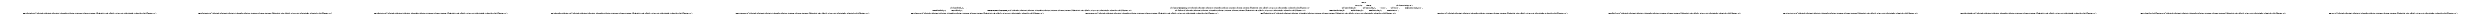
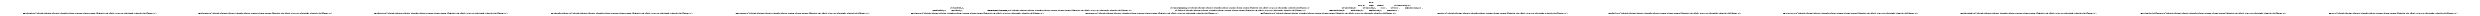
  digraph {
    n1 [label=<(METHOD,&lt;clinit&gt;)>]
    n2 [label=<(BLOCK,&lt;empty&gt;,&lt;empty&gt;)>]
    n3 [label=<(MODIFIER,STATIC)>]
+   n4 [label=<(METHOD_RETURN,void)>]
    n5 [label=<(&lt;operator&gt;.assignment,boolean filtertrace = true)<SUB>83</SUB>>]
    n6 [label=<(&lt;operator&gt;.assignment,String[] DEFAULT_TRACE_FILTERS = new String[] { &quot;junit.framework.TestCase&quot;, &quot;junit.framework.TestResult&quot;, &quot;junit.framework.TestSuite&quot;, // don't filter AssertionFailure\012&quot;junit.framework.Assert.&quot;, &quot;junit.swingui.TestRunner&quot;, &quot;junit.awtui.TestRunner&quot;, &quot;junit.textui.TestRunner&quot;, &quot;java.lang.reflect.Method.invoke(&quot;, &quot;sun.reflect.&quot;, &quot;org.apache.tools.ant.&quot;, // JUnit 4 support:\012&quot;org.junit.&quot;, &quot;junit.framework.JUnit4TestAdapter&quot;, // See wrapListener for reason:\012&quot;Caused by: java.lang.AssertionError&quot;, &quot; more&quot; })<SUB>97</SUB>>]
    n7 [label=<(&lt;operator&gt;.assignment,boolean multipleTests = false)<SUB>147</SUB>>]
    n8 [label=<(&lt;operator&gt;.assignment,String crashFile = null)<SUB>162</SUB>>]
    n9 [label=<(&lt;init&gt;,new Vector())<SUB>776</SUB>>]
    n10 [label=<(&lt;operator&gt;.alloc,new Vector())<SUB>776</SUB>>]
    n11 [label=<(IDENTIFIER,filtertrace,boolean filtertrace = true)<SUB>83</SUB>>]
    n12 [label=<(LITERAL,true,boolean filtertrace = true)<SUB>83</SUB>>]
    n13 [label=<(IDENTIFIER,DEFAULT_TRACE_FILTERS,String[] DEFAULT_TRACE_FILTERS = new String[] { &quot;junit.framework.TestCase&quot;, &quot;junit.framework.TestResult&quot;, &quot;junit.framework.TestSuite&quot;, // don't filter AssertionFailure\012&quot;junit.framework.Assert.&quot;, &quot;junit.swingui.TestRunner&quot;, &quot;junit.awtui.TestRunner&quot;, &quot;junit.textui.TestRunner&quot;, &quot;java.lang.reflect.Method.invoke(&quot;, &quot;sun.reflect.&quot;, &quot;org.apache.tools.ant.&quot;, // JUnit 4 support:\012&quot;org.junit.&quot;, &quot;junit.framework.JUnit4TestAdapter&quot;, // See wrapListener for reason:\012&quot;Caused by: java.lang.AssertionError&quot;, &quot; more&quot; })<SUB>97</SUB>>]
    n14 [label=<(&lt;operator&gt;.arrayInitializer,new String[] { &quot;junit.framework.TestCase&quot;, &quot;junit.framework.TestResult&quot;, &quot;junit.framework.TestSuite&quot;, // don't filter AssertionFailure\012&quot;junit.framework.Assert.&quot;, &quot;junit.swingui.TestRunner&quot;, &quot;junit.awtui.TestRunner&quot;, &quot;junit.textui.TestRunner&quot;, &quot;java.lang.reflect.Method.invoke(&quot;, &quot;sun.reflect.&quot;, &quot;org.apache.tools.ant.&quot;, // JUnit 4 support:\012&quot;org.junit.&quot;, &quot;junit.framework.JUnit4TestAdapter&quot;, // See wrapListener for reason:\012&quot;Caused by: java.lang.AssertionError&quot;, &quot; more&quot; })<SUB>97</SUB>>]
    n15 [label=<(IDENTIFIER,multipleTests,boolean multipleTests = false)<SUB>147</SUB>>]
    n16 [label=<(LITERAL,false,boolean multipleTests = false)<SUB>147</SUB>>]
    n17 [label=<(IDENTIFIER,crashFile,String crashFile = null)<SUB>162</SUB>>]
    n18 [label=<(&lt;operator&gt;.assignment,Vector fromCmdLine = new Vector())<SUB>776</SUB>>]
    n19 [label=<(IDENTIFIER,fromCmdLine,Vector fromCmdLine = new Vector())<SUB>776</SUB>>]
    n20 [label=<(IDENTIFIER,fromCmdLine,new Vector())<SUB>776</SUB>>]
    n21 [label=<(LITERAL,&quot;junit.framework.TestCase&quot;,new String[] { &quot;junit.framework.TestCase&quot;, &quot;junit.framework.TestResult&quot;, &quot;junit.framework.TestSuite&quot;, // don't filter AssertionFailure\012&quot;junit.framework.Assert.&quot;, &quot;junit.swingui.TestRunner&quot;, &quot;junit.awtui.TestRunner&quot;, &quot;junit.textui.TestRunner&quot;, &quot;java.lang.reflect.Method.invoke(&quot;, &quot;sun.reflect.&quot;, &quot;org.apache.tools.ant.&quot;, // JUnit 4 support:\012&quot;org.junit.&quot;, &quot;junit.framework.JUnit4TestAdapter&quot;, // See wrapListener for reason:\012&quot;Caused by: java.lang.AssertionError&quot;, &quot; more&quot; })<SUB>98</SUB>>]
    n22 [label=<(LITERAL,&quot;junit.framework.TestResult&quot;,new String[] { &quot;junit.framework.TestCase&quot;, &quot;junit.framework.TestResult&quot;, &quot;junit.framework.TestSuite&quot;, // don't filter AssertionFailure\012&quot;junit.framework.Assert.&quot;, &quot;junit.swingui.TestRunner&quot;, &quot;junit.awtui.TestRunner&quot;, &quot;junit.textui.TestRunner&quot;, &quot;java.lang.reflect.Method.invoke(&quot;, &quot;sun.reflect.&quot;, &quot;org.apache.tools.ant.&quot;, // JUnit 4 support:\012&quot;org.junit.&quot;, &quot;junit.framework.JUnit4TestAdapter&quot;, // See wrapListener for reason:\012&quot;Caused by: java.lang.AssertionError&quot;, &quot; more&quot; })<SUB>99</SUB>>]
    n23 [label=<(LITERAL,&quot;junit.framework.TestSuite&quot;,new String[] { &quot;junit.framework.TestCase&quot;, &quot;junit.framework.TestResult&quot;, &quot;junit.framework.TestSuite&quot;, // don't filter AssertionFailure\012&quot;junit.framework.Assert.&quot;, &quot;junit.swingui.TestRunner&quot;, &quot;junit.awtui.TestRunner&quot;, &quot;junit.textui.TestRunner&quot;, &quot;java.lang.reflect.Method.invoke(&quot;, &quot;sun.reflect.&quot;, &quot;org.apache.tools.ant.&quot;, // JUnit 4 support:\012&quot;org.junit.&quot;, &quot;junit.framework.JUnit4TestAdapter&quot;, // See wrapListener for reason:\012&quot;Caused by: java.lang.AssertionError&quot;, &quot; more&quot; })<SUB>100</SUB>>]
    n24 [label=<(LITERAL,// don't filter AssertionFailure\012&quot;junit.framework.Assert.&quot;,new String[] { &quot;junit.framework.TestCase&quot;, &quot;junit.framework.TestResult&quot;, &quot;junit.framework.TestSuite&quot;, // don't filter AssertionFailure\012&quot;junit.framework.Assert.&quot;, &quot;junit.swingui.TestRunner&quot;, &quot;junit.awtui.TestRunner&quot;, &quot;junit.textui.TestRunner&quot;, &quot;java.lang.reflect.Method.invoke(&quot;, &quot;sun.reflect.&quot;, &quot;org.apache.tools.ant.&quot;, // JUnit 4 support:\012&quot;org.junit.&quot;, &quot;junit.framework.JUnit4TestAdapter&quot;, // See wrapListener for reason:\012&quot;Caused by: java.lang.AssertionError&quot;, &quot; more&quot; })<SUB>101</SUB>>]
    n25 [label=<(LITERAL,&quot;junit.swingui.TestRunner&quot;,new String[] { &quot;junit.framework.TestCase&quot;, &quot;junit.framework.TestResult&quot;, &quot;junit.framework.TestSuite&quot;, // don't filter AssertionFailure\012&quot;junit.framework.Assert.&quot;, &quot;junit.swingui.TestRunner&quot;, &quot;junit.awtui.TestRunner&quot;, &quot;junit.textui.TestRunner&quot;, &quot;java.lang.reflect.Method.invoke(&quot;, &quot;sun.reflect.&quot;, &quot;org.apache.tools.ant.&quot;, // JUnit 4 support:\012&quot;org.junit.&quot;, &quot;junit.framework.JUnit4TestAdapter&quot;, // See wrapListener for reason:\012&quot;Caused by: java.lang.AssertionError&quot;, &quot; more&quot; })<SUB>102</SUB>>]
    n26 [label=<(LITERAL,&quot;junit.awtui.TestRunner&quot;,new String[] { &quot;junit.framework.TestCase&quot;, &quot;junit.framework.TestResult&quot;, &quot;junit.framework.TestSuite&quot;, // don't filter AssertionFailure\012&quot;junit.framework.Assert.&quot;, &quot;junit.swingui.TestRunner&quot;, &quot;junit.awtui.TestRunner&quot;, &quot;junit.textui.TestRunner&quot;, &quot;java.lang.reflect.Method.invoke(&quot;, &quot;sun.reflect.&quot;, &quot;org.apache.tools.ant.&quot;, // JUnit 4 support:\012&quot;org.junit.&quot;, &quot;junit.framework.JUnit4TestAdapter&quot;, // See wrapListener for reason:\012&quot;Caused by: java.lang.AssertionError&quot;, &quot; more&quot; })<SUB>103</SUB>>]
    n27 [label=<(LITERAL,&quot;junit.textui.TestRunner&quot;,new String[] { &quot;junit.framework.TestCase&quot;, &quot;junit.framework.TestResult&quot;, &quot;junit.framework.TestSuite&quot;, // don't filter AssertionFailure\012&quot;junit.framework.Assert.&quot;, &quot;junit.swingui.TestRunner&quot;, &quot;junit.awtui.TestRunner&quot;, &quot;junit.textui.TestRunner&quot;, &quot;java.lang.reflect.Method.invoke(&quot;, &quot;sun.reflect.&quot;, &quot;org.apache.tools.ant.&quot;, // JUnit 4 support:\012&quot;org.junit.&quot;, &quot;junit.framework.JUnit4TestAdapter&quot;, // See wrapListener for reason:\012&quot;Caused by: java.lang.AssertionError&quot;, &quot; more&quot; })<SUB>104</SUB>>]
    n28 [label=<(LITERAL,&quot;java.lang.reflect.Method.invoke(&quot;,new String[] { &quot;junit.framework.TestCase&quot;, &quot;junit.framework.TestResult&quot;, &quot;junit.framework.TestSuite&quot;, // don't filter AssertionFailure\012&quot;junit.framework.Assert.&quot;, &quot;junit.swingui.TestRunner&quot;, &quot;junit.awtui.TestRunner&quot;, &quot;junit.textui.TestRunner&quot;, &quot;java.lang.reflect.Method.invoke(&quot;, &quot;sun.reflect.&quot;, &quot;org.apache.tools.ant.&quot;, // JUnit 4 support:\012&quot;org.junit.&quot;, &quot;junit.framework.JUnit4TestAdapter&quot;, // See wrapListener for reason:\012&quot;Caused by: java.lang.AssertionError&quot;, &quot; more&quot; })<SUB>105</SUB>>]
    n29 [label=<(LITERAL,&quot;sun.reflect.&quot;,new String[] { &quot;junit.framework.TestCase&quot;, &quot;junit.framework.TestResult&quot;, &quot;junit.framework.TestSuite&quot;, // don't filter AssertionFailure\012&quot;junit.framework.Assert.&quot;, &quot;junit.swingui.TestRunner&quot;, &quot;junit.awtui.TestRunner&quot;, &quot;junit.textui.TestRunner&quot;, &quot;java.lang.reflect.Method.invoke(&quot;, &quot;sun.reflect.&quot;, &quot;org.apache.tools.ant.&quot;, // JUnit 4 support:\012&quot;org.junit.&quot;, &quot;junit.framework.JUnit4TestAdapter&quot;, // See wrapListener for reason:\012&quot;Caused by: java.lang.AssertionError&quot;, &quot; more&quot; })<SUB>106</SUB>>]
    n30 [label=<(LITERAL,&quot;org.apache.tools.ant.&quot;,new String[] { &quot;junit.framework.TestCase&quot;, &quot;junit.framework.TestResult&quot;, &quot;junit.framework.TestSuite&quot;, // don't filter AssertionFailure\012&quot;junit.framework.Assert.&quot;, &quot;junit.swingui.TestRunner&quot;, &quot;junit.awtui.TestRunner&quot;, &quot;junit.textui.TestRunner&quot;, &quot;java.lang.reflect.Method.invoke(&quot;, &quot;sun.reflect.&quot;, &quot;org.apache.tools.ant.&quot;, // JUnit 4 support:\012&quot;org.junit.&quot;, &quot;junit.framework.JUnit4TestAdapter&quot;, // See wrapListener for reason:\012&quot;Caused by: java.lang.AssertionError&quot;, &quot; more&quot; })<SUB>107</SUB>>]
    n31 [label=<(LITERAL,// JUnit 4 support:\012&quot;org.junit.&quot;,new String[] { &quot;junit.framework.TestCase&quot;, &quot;junit.framework.TestResult&quot;, &quot;junit.framework.TestSuite&quot;, // don't filter AssertionFailure\012&quot;junit.framework.Assert.&quot;, &quot;junit.swingui.TestRunner&quot;, &quot;junit.awtui.TestRunner&quot;, &quot;junit.textui.TestRunner&quot;, &quot;java.lang.reflect.Method.invoke(&quot;, &quot;sun.reflect.&quot;, &quot;org.apache.tools.ant.&quot;, // JUnit 4 support:\012&quot;org.junit.&quot;, &quot;junit.framework.JUnit4TestAdapter&quot;, // See wrapListener for reason:\012&quot;Caused by: java.lang.AssertionError&quot;, &quot; more&quot; })<SUB>109</SUB>>]
    n32 [label=<(LITERAL,&quot;junit.framework.JUnit4TestAdapter&quot;,new String[] { &quot;junit.framework.TestCase&quot;, &quot;junit.framework.TestResult&quot;, &quot;junit.framework.TestSuite&quot;, // don't filter AssertionFailure\012&quot;junit.framework.Assert.&quot;, &quot;junit.swingui.TestRunner&quot;, &quot;junit.awtui.TestRunner&quot;, &quot;junit.textui.TestRunner&quot;, &quot;java.lang.reflect.Method.invoke(&quot;, &quot;sun.reflect.&quot;, &quot;org.apache.tools.ant.&quot;, // JUnit 4 support:\012&quot;org.junit.&quot;, &quot;junit.framework.JUnit4TestAdapter&quot;, // See wrapListener for reason:\012&quot;Caused by: java.lang.AssertionError&quot;, &quot; more&quot; })<SUB>110</SUB>>]
    n33 [label=<(LITERAL,// See wrapListener for reason:\012&quot;Caused by: java.lang.AssertionError&quot;,new String[] { &quot;junit.framework.TestCase&quot;, &quot;junit.framework.TestResult&quot;, &quot;junit.framework.TestSuite&quot;, // don't filter AssertionFailure\012&quot;junit.framework.Assert.&quot;, &quot;junit.swingui.TestRunner&quot;, &quot;junit.awtui.TestRunner&quot;, &quot;junit.textui.TestRunner&quot;, &quot;java.lang.reflect.Method.invoke(&quot;, &quot;sun.reflect.&quot;, &quot;org.apache.tools.ant.&quot;, // JUnit 4 support:\012&quot;org.junit.&quot;, &quot;junit.framework.JUnit4TestAdapter&quot;, // See wrapListener for reason:\012&quot;Caused by: java.lang.AssertionError&quot;, &quot; more&quot; })<SUB>112</SUB>>]
    n34 [label=<(LITERAL,&quot; more&quot;,new String[] { &quot;junit.framework.TestCase&quot;, &quot;junit.framework.TestResult&quot;, &quot;junit.framework.TestSuite&quot;, // don't filter AssertionFailure\012&quot;junit.framework.Assert.&quot;, &quot;junit.swingui.TestRunner&quot;, &quot;junit.awtui.TestRunner&quot;, &quot;junit.textui.TestRunner&quot;, &quot;java.lang.reflect.Method.invoke(&quot;, &quot;sun.reflect.&quot;, &quot;org.apache.tools.ant.&quot;, // JUnit 4 support:\012&quot;org.junit.&quot;, &quot;junit.framework.JUnit4TestAdapter&quot;, // See wrapListener for reason:\012&quot;Caused by: java.lang.AssertionError&quot;, &quot; more&quot; })<SUB>113</SUB>>]
    n1 -> n2
    n1 -> n3
+   n1 -> n4
    n2 -> n5
    n2 -> n6
    n2 -> n7
    n2 -> n8
    n2 -> n9
    n2 -> n10
    n5 -> n11
    n5 -> n12
    n6 -> n13
    n6 -> n14
    n7 -> n15
    n7 -> n16
    n8 -> n17
    n9 -> n20
    n14 -> n21
    n14 -> n22
    n14 -> n23
    n14 -> n24
    n14 -> n25
    n14 -> n26
    n14 -> n27
    n14 -> n28
    n14 -> n29
    n14 -> n30
    n14 -> n31
    n14 -> n32
    n14 -> n33
    n14 -> n34
    n18 -> n10
    n18 -> n19
  }
